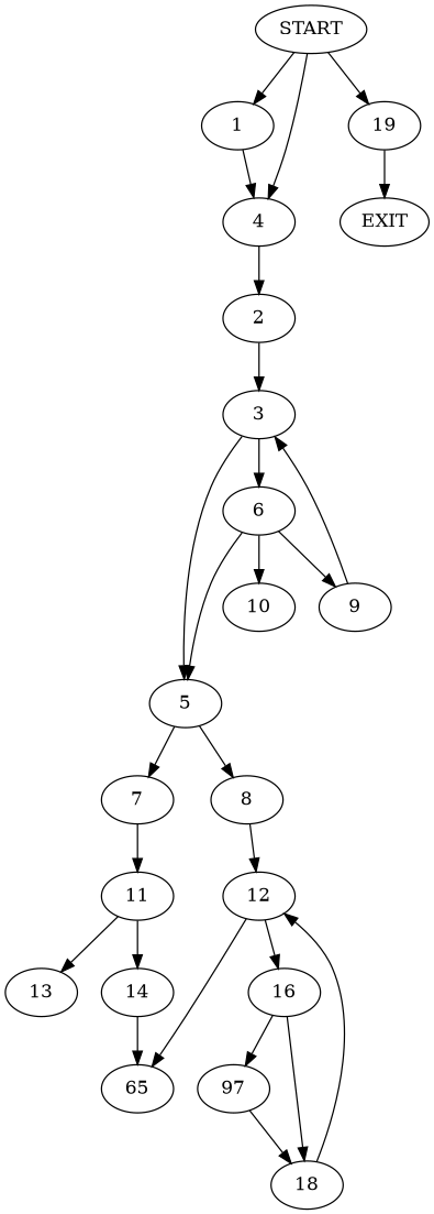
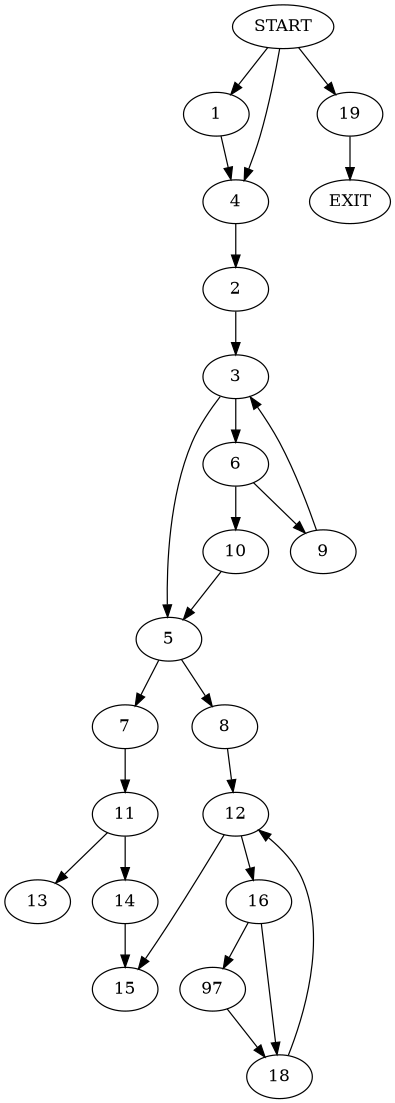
  digraph {
    n1 [label=START]
    1
    4
    19
    2
    n6 [label=EXIT]
    3
    5
    6
    7
    8
    9
    10
    11
    12
    13
    14
-   15 [label=65]
+   15
    16
    n20 [label=97]
    18
    n1 -> 1
    n1 -> 4
    n1 -> 19
    1 -> 4
    4 -> 2
    19 -> n6
    2 -> 3
    3 -> 5
    3 -> 6
    5 -> 7
    5 -> 8
    6 -> 9
    6 -> 10
    7 -> 11
    8 -> 12
    9 -> 3
-   6 -> 5
+   10 -> 5
    11 -> 13
    11 -> 14
    12 -> 15
    12 -> 16
    14 -> 15
    16 -> n20
    16 -> 18
    n20 -> 18
    18 -> 12
  }
